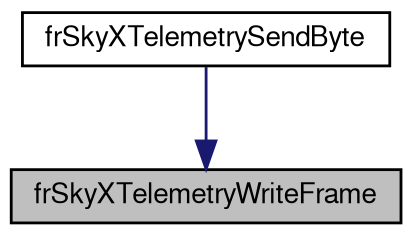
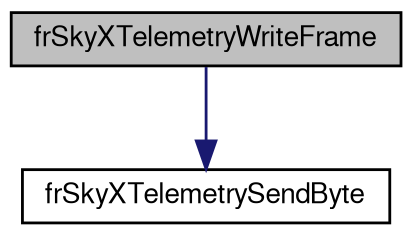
  digraph {
    rankdir=TB
    node [color=black fontname=FreeSans fontsize=10 shape=record style=filled]
    n1 [fillcolor=grey75 fontcolor=black height=0.2 label=frSkyXTelemetryWriteFrame width=0.4]
    n2 [fillcolor=white height=0.2 label=frSkyXTelemetrySendByte width=0.4]
-   n2 -> n1 [color=midnightblue fontname=FreeSans fontsize=10 labelfontname=FreeSans labelfontsize=10 style=solid]
+   n1 -> n2 [color=midnightblue fontname=FreeSans fontsize=10 labelfontname=FreeSans labelfontsize=10 style=solid]
  }
